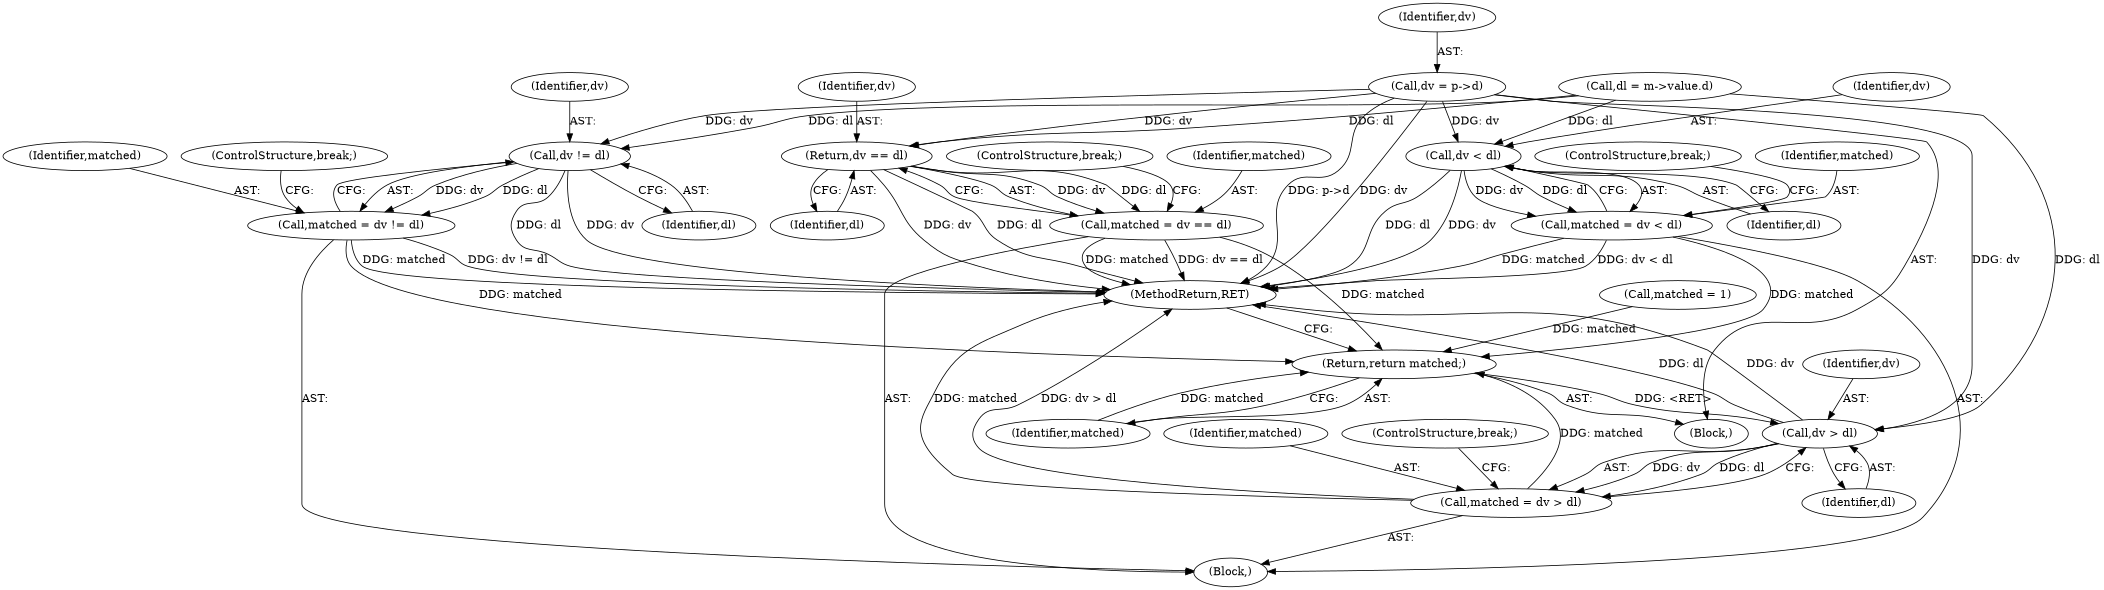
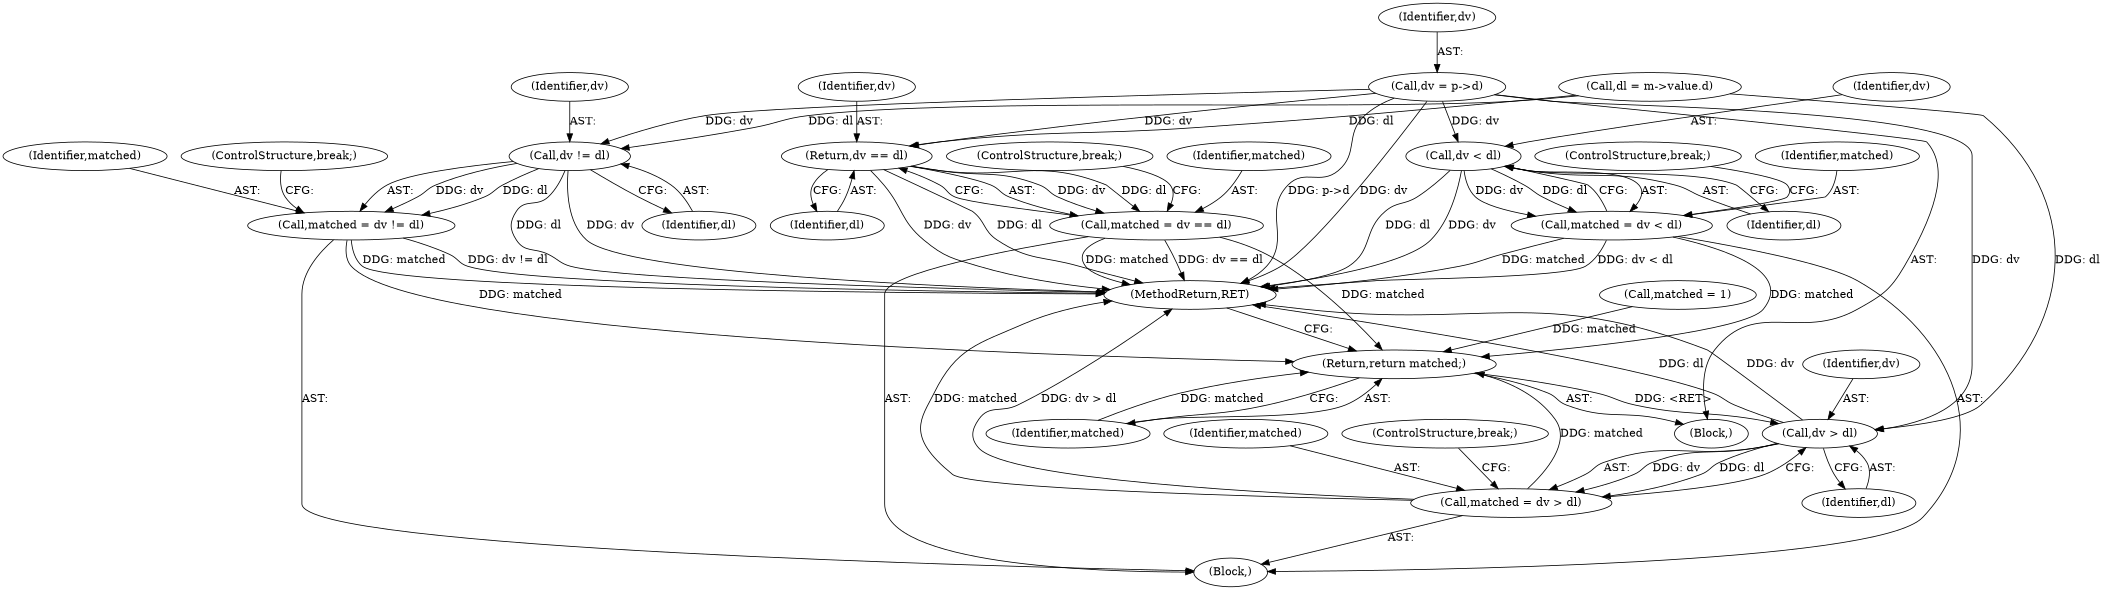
  digraph {
    n1 [label="(Call,dv = p->d)"]
    n2 [label="(Call,dv != dl)"]
    n3 [label="(Return,dv == dl)"]
    n4 [label="(Call,dv > dl)"]
    n5 [label="(Call,dv < dl)"]
    n6 [label="(MethodReturn,RET)"]
    n7 [label="(Block,)"]
    n8 [label="(Call,matched = dv != dl)"]
    n9 [label="(Identifier,dl)"]
    n10 [label="(Call,matched = dv == dl)"]
    n11 [label="(Identifier,dl)"]
    n12 [label="(Call,matched = dv > dl)"]
    n13 [label="(Identifier,dl)"]
    n14 [label="(Call,matched = dv < dl)"]
    n15 [label="(Identifier,dl)"]
    n16 [label="(Return,return matched;)"]
    n17 [label="(Block,)"]
    n18 [label="(Identifier,matched)"]
    n19 [label="(ControlStructure,break;)"]
    n20 [label="(Identifier,dv)"]
    n21 [label="(Identifier,matched)"]
    n22 [label="(Identifier,matched)"]
    n23 [label="(ControlStructure,break;)"]
    n24 [label="(Identifier,dv)"]
    n25 [label="(Call,dl = m->value.d)"]
    n26 [label="(Identifier,dv)"]
    n27 [label="(ControlStructure,break;)"]
    n28 [label="(ControlStructure,break;)"]
    n29 [label="(Identifier,matched)"]
    n30 [label="(Identifier,matched)"]
    n31 [label="(Call,matched = 1)"]
    n32 [label="(Identifier,dv)"]
    n33 [label="(Identifier,dv)"]
    n1 -> n2 [label="DDG: dv"]
    n1 -> n3 [label="DDG: dv"]
    n1 -> n4 [label="DDG: dv"]
    n1 -> n5 [label="DDG: dv"]
    n1 -> n6 [label="DDG: p->d"]
    n1 -> n6 [label="DDG: dv"]
    n1 -> n7 [label="AST: "]
    n2 -> n6 [label="DDG: dl"]
    n2 -> n6 [label="DDG: dv"]
    n2 -> n8 [label="AST: "]
    n2 -> n8 [label="DDG: dv"]
    n2 -> n8 [label="DDG: dl"]
    n2 -> n9 [label="CFG: "]
    n3 -> n6 [label="DDG: dv"]
    n3 -> n6 [label="DDG: dl"]
    n3 -> n10 [label="AST: "]
    n3 -> n10 [label="DDG: dv"]
    n3 -> n10 [label="DDG: dl"]
    n3 -> n11 [label="CFG: "]
    n4 -> n6 [label="DDG: dl"]
    n4 -> n6 [label="DDG: dv"]
    n4 -> n12 [label="AST: "]
    n4 -> n12 [label="DDG: dv"]
    n4 -> n12 [label="DDG: dl"]
    n4 -> n13 [label="CFG: "]
    n5 -> n6 [label="DDG: dl"]
    n5 -> n6 [label="DDG: dv"]
    n5 -> n14 [label="AST: "]
    n5 -> n14 [label="DDG: dv"]
    n5 -> n14 [label="DDG: dl"]
    n5 -> n15 [label="CFG: "]
    n6 -> n16 [label="CFG: "]
-   n8 -> n2 [label="CFG: "]
    n8 -> n6 [label="DDG: dv != dl"]
    n8 -> n6 [label="DDG: matched"]
    n8 -> n16 [label="DDG: matched"]
    n8 -> n17 [label="AST: "]
    n9 -> n2 [label="AST: "]
    n10 -> n3 [label="CFG: "]
    n10 -> n6 [label="DDG: dv == dl"]
    n10 -> n6 [label="DDG: matched"]
    n10 -> n16 [label="DDG: matched"]
    n10 -> n17 [label="AST: "]
    n11 -> n3 [label="AST: "]
    n12 -> n4 [label="CFG: "]
    n12 -> n6 [label="DDG: matched"]
    n12 -> n6 [label="DDG: dv > dl"]
    n12 -> n16 [label="DDG: matched"]
    n12 -> n17 [label="AST: "]
    n13 -> n4 [label="AST: "]
    n14 -> n5 [label="CFG: "]
    n14 -> n6 [label="DDG: matched"]
    n14 -> n6 [label="DDG: dv < dl"]
    n14 -> n16 [label="DDG: matched"]
    n14 -> n17 [label="AST: "]
    n15 -> n5 [label="AST: "]
    n16 -> n4 [label="DDG: <RET>"]
    n16 -> n7 [label="AST: "]
    n16 -> n18 [label="CFG: "]
    n18 -> n16 [label="AST: "]
    n18 -> n16 [label="DDG: matched"]
    n19 -> n10 [label="CFG: "]
    n20 -> n2 [label="AST: "]
    n21 -> n12 [label="AST: "]
    n22 -> n8 [label="AST: "]
    n23 -> n12 [label="CFG: "]
    n24 -> n3 [label="AST: "]
    n25 -> n2 [label="DDG: dl"]
    n25 -> n3 [label="DDG: dl"]
    n25 -> n4 [label="DDG: dl"]
-   n25 -> n5 [label="DDG: dl"]
    n26 -> n1 [label="AST: "]
    n27 -> n8 [label="CFG: "]
    n28 -> n14 [label="CFG: "]
    n29 -> n10 [label="AST: "]
    n30 -> n14 [label="AST: "]
    n31 -> n16 [label="DDG: matched"]
    n32 -> n5 [label="AST: "]
    n33 -> n4 [label="AST: "]
  }
